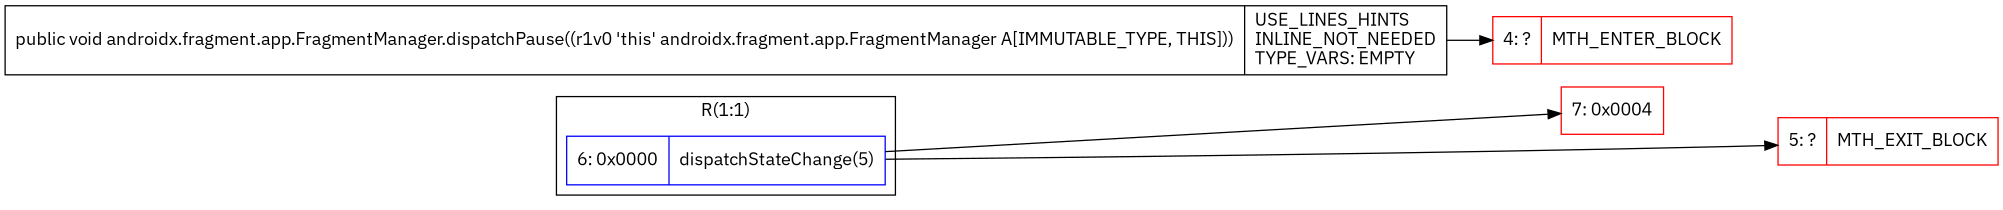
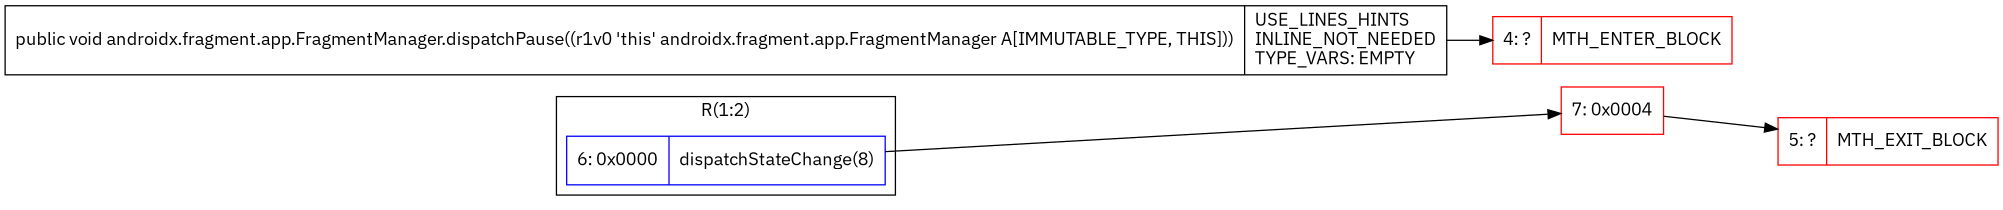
  digraph {
    fontname="IBM Plex Sans"
    rankdir=LR
    node [color=red fontname="IBM Plex Sans" shape=record]
    edge [fontname="IBM Plex Sans"]
-   n1 [color=blue label="{6\:\ 0x0000|dispatchStateChange(5)\l}"]
+   n1 [color=blue label="{6\:\ 0x0000|dispatchStateChange(8)\l}"]
    n2 [label="{7\:\ 0x0004}"]
    n3 [label="{5\:\ ?|MTH_EXIT_BLOCK\l}"]
    n4 [label="{4\:\ ?|MTH_ENTER_BLOCK\l}"]
    n5 [label="{public void androidx.fragment.app.FragmentManager.dispatchPause((r1v0 'this' androidx.fragment.app.FragmentManager A[IMMUTABLE_TYPE, THIS]))  | USE_LINES_HINTS\lINLINE_NOT_NEEDED\lTYPE_VARS: EMPTY\l}" color=""]
    subgraph cluster_1 {
-     label="R(1:1)"
+     label="R(1:2)"
      n1
    }
    n1 -> n2
-   n1 -> n3
+   n2 -> n3
    n5 -> n4
  }
